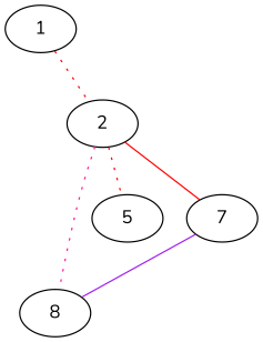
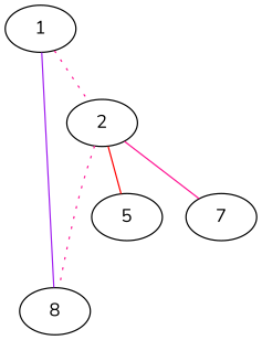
  graph {
    fontname=Nunito
    node [fontname=Nunito]
    edge [color=red fontname=Nunito style=dotted]
    1
    8
    2
    5
    7
-   7 -- 8 [color=purple style=solid]
-   1 -- 2
+   1 -- 8 [color=purple style=solid]
+   1 -- 2 [color=deeppink]
    2 -- 8 [color=deeppink]
-   2 -- 5
-   2 -- 7 [style=solid]
+   2 -- 5 [style=solid]
+   2 -- 7 [color=deeppink style=solid]
  }
